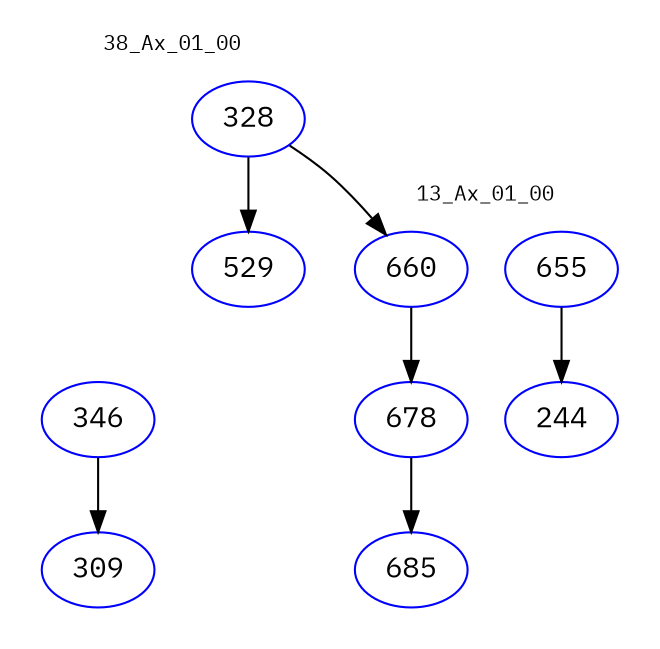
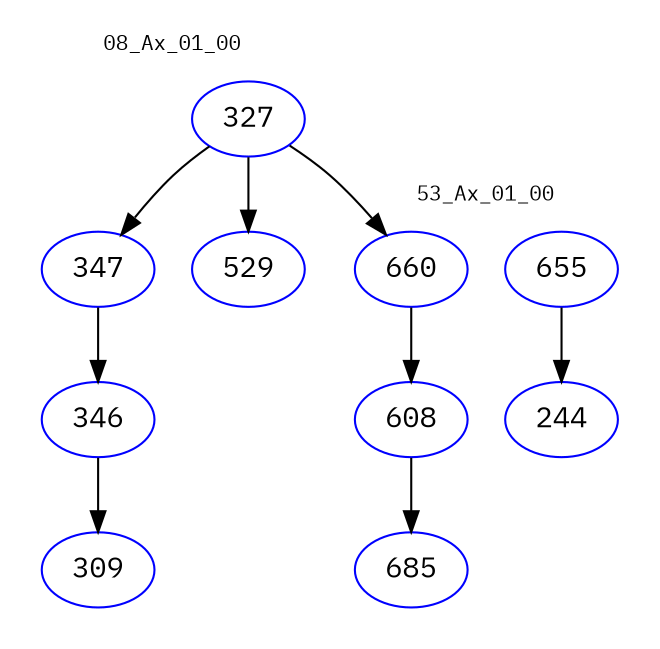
  digraph {
    fontname="IBM Plex Mono"
    node [color=blue fontname="IBM Plex Mono"]
    edge [color=black fontname="IBM Plex Mono"]
    n1 [label=655]
    n2 [label=244]
    n3 [label=660]
-   n4 [label=678]
+   n4 [label=608]
    n5 [label=685]
-   n6 [label=328]
+   n6 [label=327]
+   n7 [label=347]
    n8 [label=529]
    n9 [label=346]
    n10 [label=309]
    subgraph cluster_1 {
      color=white
      fontsize=10
-     label="13_Ax_01_00"
+     label="53_Ax_01_00"
      n1
      n2
      n3
      n4
      n5
    }
    subgraph cluster_2 {
      color=white
      fontsize=10
-     label="38_Ax_01_00"
+     label="08_Ax_01_00"
      n6
+     n7
      n8
      n9
      n10
    }
    n1 -> n2
    n3 -> n4
    n4 -> n5
    n6 -> n3
+   n6 -> n7
    n6 -> n8
+   n7 -> n9
    n9 -> n10
  }
